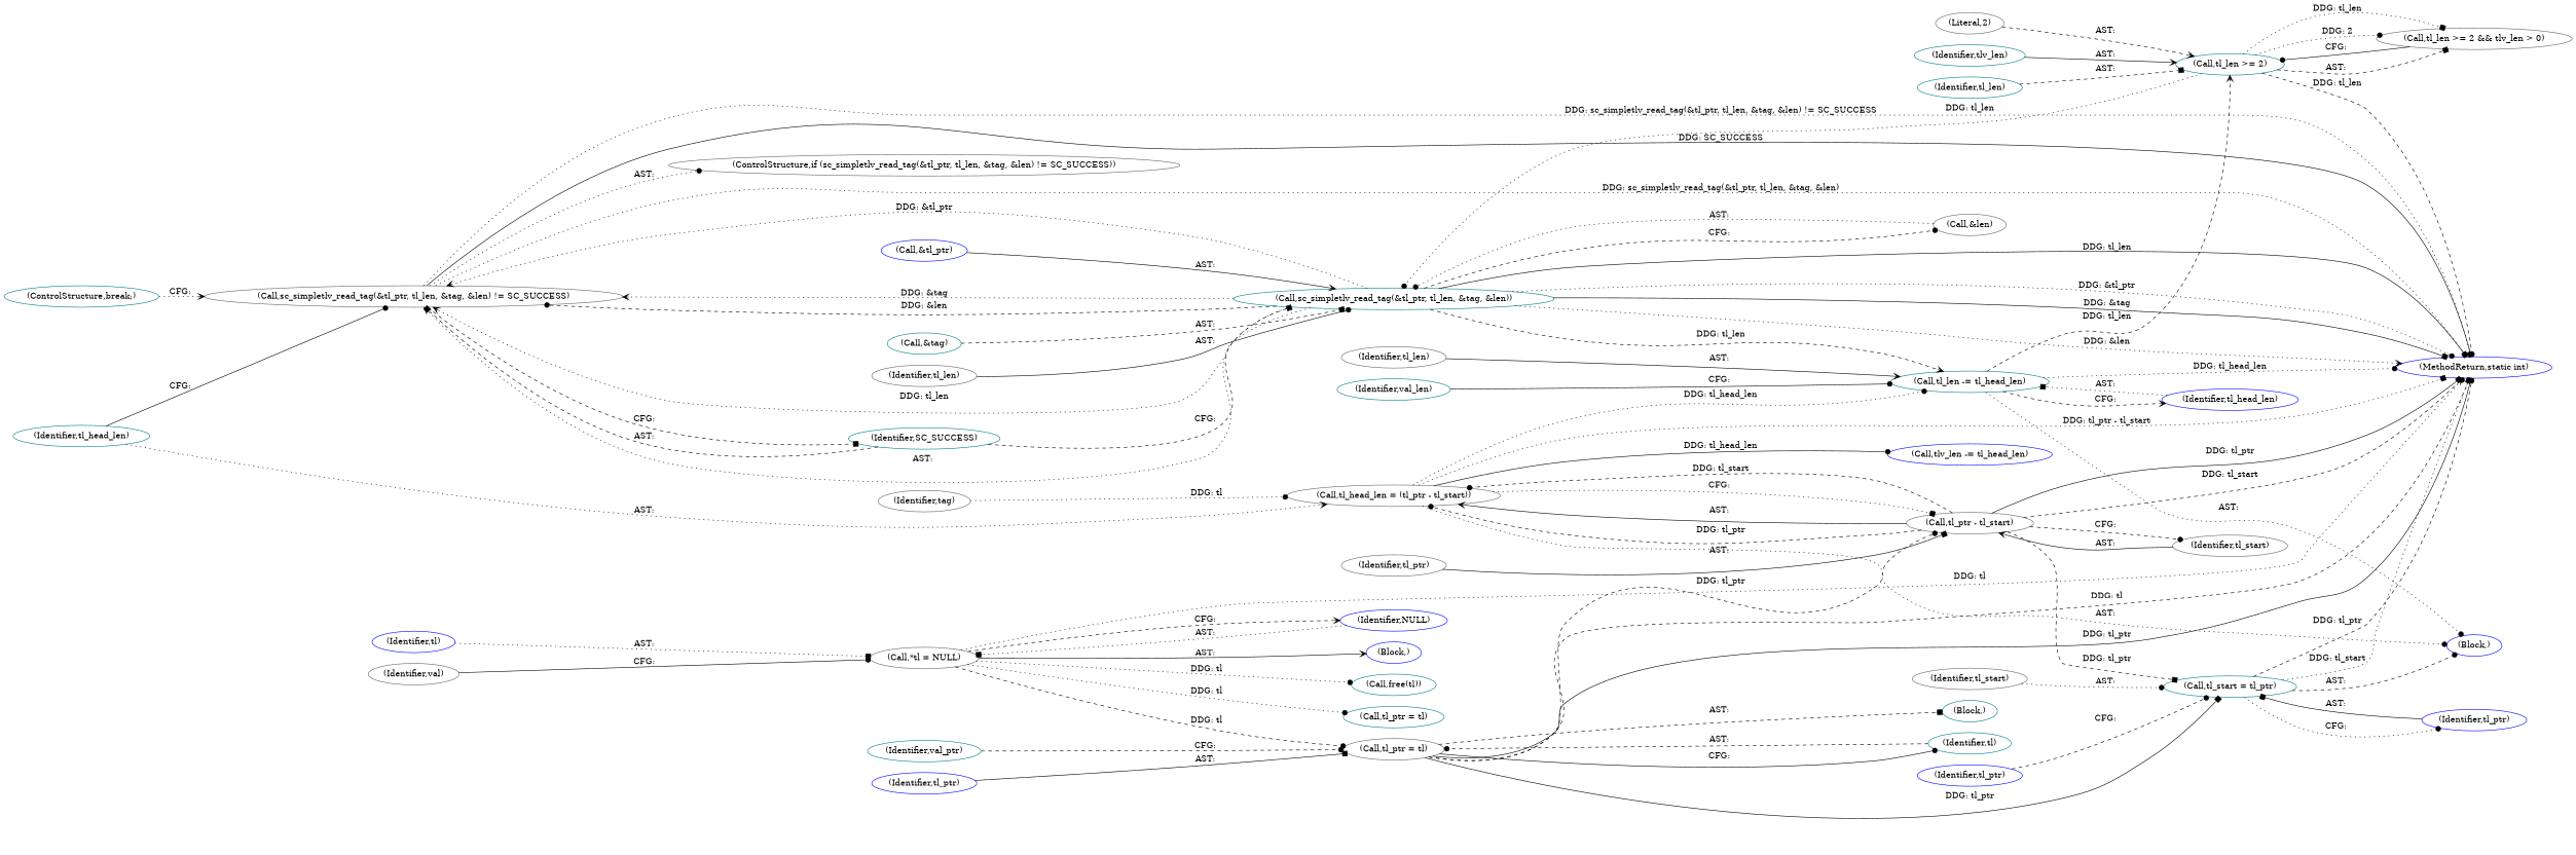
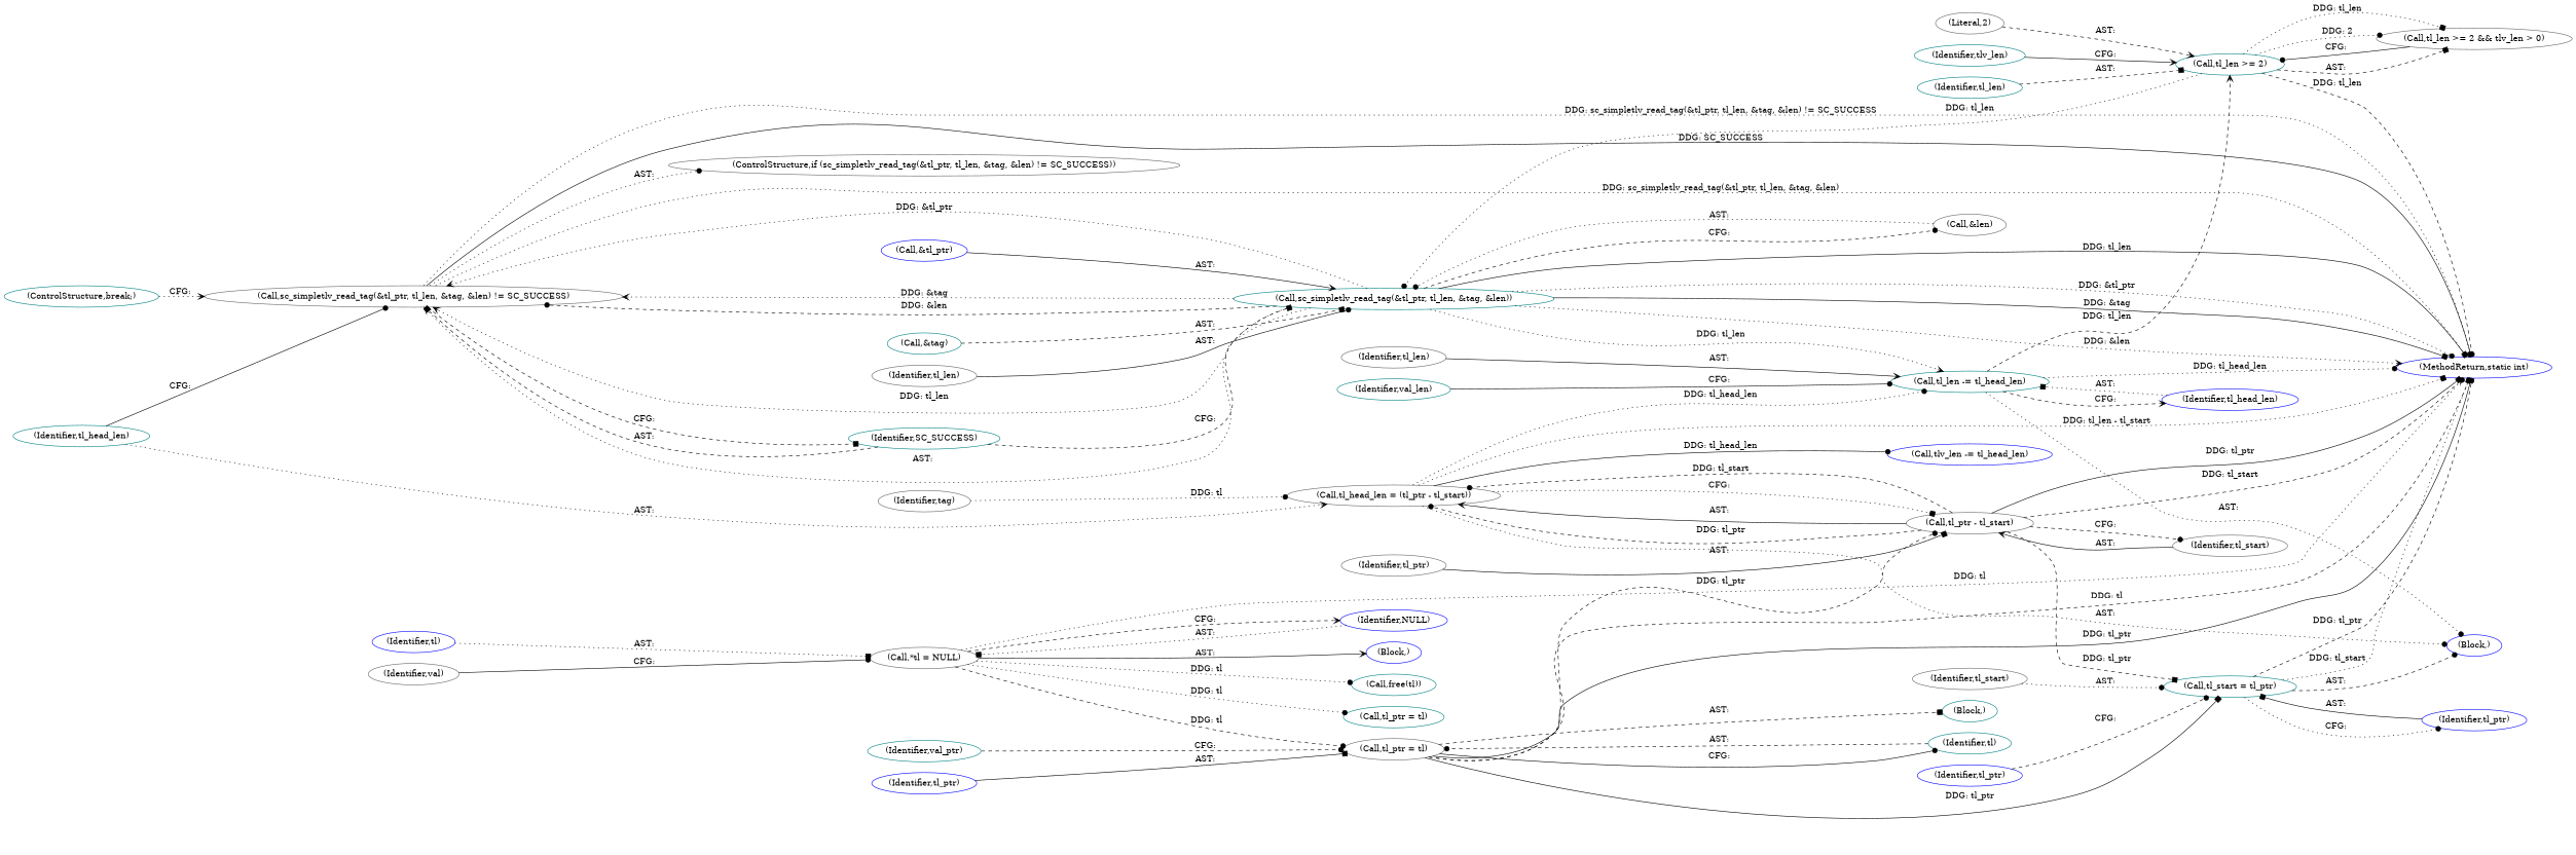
  digraph {
    rankdir=LR
    node [color=gray40]
    edge [arrowhead=dot style=dotted]
    n1 [label="(Call,sc_simpletlv_read_tag(&tl_ptr, tl_len, &tag, &len) != SC_SUCCESS)"]
    n2 [color=teal label="(Identifier,SC_SUCCESS)"]
    n3 [color=blue label="(MethodReturn,static int)"]
    n4 [label="(ControlStructure,if (sc_simpletlv_read_tag(&tl_ptr, tl_len, &tag, &len) != SC_SUCCESS))"]
    n5 [color=teal label="(Call,sc_simpletlv_read_tag(&tl_ptr, tl_len, &tag, &len))"]
    n6 [color=teal label="(Call,tl_len -= tl_head_len)"]
    n7 [label="(Call,&len)"]
    n8 [color=teal label="(Call,tl_len >= 2)"]
    n9 [color=blue label="(Identifier,tl_head_len)"]
    n10 [color=blue label="(Block,)"]
    n11 [label="(Call,tl_len >= 2 && tlv_len > 0)"]
    n12 [label="(Literal,2)"]
    n13 [label="(Call,tl_head_len = (tl_ptr - tl_start))"]
    n14 [label="(Call,tl_ptr - tl_start)"]
    n15 [color=blue label="(Call,tlv_len -= tl_head_len)"]
    n16 [color=teal label="(Call,tl_start = tl_ptr)"]
    n17 [label="(Identifier,tl_start)"]
    n18 [color=blue label="(Identifier,tl_ptr)"]
    n19 [label="(Call,tl_ptr = tl)"]
    n20 [color=teal label="(Identifier,tl)"]
    n21 [color=teal label="(Block,)"]
    n22 [label="(Call,*tl = NULL)"]
    n23 [color=blue label="(Block,)"]
    n24 [color=teal label="(Call,free(tl))"]
    n25 [color=teal label="(Call,tl_ptr = tl)"]
    n26 [color=blue label="(Identifier,NULL)"]
    n27 [color=teal label="(Identifier,tlv_len)"]
    n28 [label="(Identifier,tl_len)"]
    n29 [color=blue label="(Identifier,tl)"]
    n30 [color=teal label="(Identifier,val_len)"]
    n31 [label="(Identifier,tl_start)"]
    n32 [color=blue label="(Call,&tl_ptr)"]
    n33 [color=teal label="(Identifier,tl_len)"]
    n34 [color=teal label="(Identifier,val_ptr)"]
    n35 [color=teal label="(Call,&tag)"]
    n36 [color=blue label="(Identifier,tl_ptr)"]
    n37 [label="(Identifier,tag)"]
    n38 [label="(Identifier,val)"]
    n39 [label="(Identifier,tl_len)"]
    n40 [color=blue label="(Identifier,tl_ptr)"]
    n41 [color=teal label="(ControlStructure,break;)"]
    n42 [label="(Identifier,tl_ptr)"]
    n43 [color=teal label="(Identifier,tl_head_len)"]
    n1 -> n2 [arrowhead=box label="CFG: " style=dashed]
    n1 -> n3 [arrowhead=box label="DDG: sc_simpletlv_read_tag(&tl_ptr, tl_len, &tag, &len) != SC_SUCCESS"]
    n1 -> n3 [label="DDG: SC_SUCCESS" style=solid]
    n1 -> n3 [arrowhead=box label="DDG: sc_simpletlv_read_tag(&tl_ptr, tl_len, &tag, &len)"]
    n1 -> n4 [label="AST: "]
    n2 -> n1 [arrowhead=box label="AST: " style=dashed]
    n2 -> n5 [arrowhead=box label="CFG: " style=dashed]
    n5 -> n1 [arrowhead=vee label="AST: "]
    n5 -> n1 [arrowhead=vee label="DDG: &tl_ptr"]
    n5 -> n1 [arrowhead=vee label="DDG: tl_len"]
    n5 -> n1 [arrowhead=vee label="DDG: &tag"]
    n5 -> n1 [label="DDG: &len" style=dashed]
    n5 -> n3 [arrowhead=box label="DDG: &tag" style=solid]
    n5 -> n3 [arrowhead=vee label="DDG: &len"]
    n5 -> n3 [label="DDG: tl_len" style=solid]
    n5 -> n3 [label="DDG: &tl_ptr"]
-   n5 -> n6 [arrowhead=vee label="DDG: tl_len" style=dashed]
+   n5 -> n6 [arrowhead=vee label="DDG: tl_len"]
    n5 -> n7 [label="CFG: " style=dashed]
    n6 -> n3 [label="DDG: tl_head_len"]
    n6 -> n8 [arrowhead=vee label="DDG: tl_len" style=dashed]
    n6 -> n9 [arrowhead=vee label="CFG: " style=dashed]
    n6 -> n10 [label="AST: "]
    n7 -> n5 [label="AST: "]
    n8 -> n3 [label="DDG: tl_len" style=dashed]
    n8 -> n5 [label="DDG: tl_len"]
    n8 -> n11 [arrowhead=box label="AST: " style=dashed]
    n8 -> n11 [arrowhead=box label="DDG: tl_len"]
    n8 -> n11 [label="DDG: 2"]
    n9 -> n6 [arrowhead=box label="AST: "]
    n11 -> n8 [label="CFG: " style=solid]
    n12 -> n8 [arrowhead=vee label="AST: " style=dashed]
-   n13 -> n3 [arrowhead=box label="DDG: tl_ptr - tl_start"]
+   n13 -> n3 [arrowhead=box label="DDG: tl_len - tl_start"]
    n13 -> n6 [label="DDG: tl_head_len"]
    n13 -> n10 [label="AST: "]
    n13 -> n14 [arrowhead=box label="CFG: "]
    n13 -> n15 [label="DDG: tl_head_len" style=solid]
    n14 -> n3 [arrowhead=box label="DDG: tl_ptr" style=solid]
    n14 -> n3 [arrowhead=vee label="DDG: tl_start" style=dashed]
    n14 -> n13 [arrowhead=vee label="AST: " style=solid]
    n14 -> n13 [label="DDG: tl_ptr" style=dashed]
    n14 -> n13 [label="DDG: tl_start" style=dashed]
    n14 -> n16 [arrowhead=box label="DDG: tl_ptr" style=dashed]
    n14 -> n17 [label="CFG: " style=dashed]
    n16 -> n3 [label="DDG: tl_ptr" style=dashed]
    n16 -> n3 [label="DDG: tl_start"]
    n16 -> n10 [label="AST: " style=dashed]
    n16 -> n18 [label="CFG: "]
    n17 -> n14 [arrowhead=vee label="AST: " style=solid]
    n18 -> n16 [arrowhead=box label="AST: " style=solid]
    n19 -> n3 [arrowhead=box label="DDG: tl" style=dashed]
    n19 -> n3 [arrowhead=box label="DDG: tl_ptr" style=solid]
    n19 -> n14 [label="DDG: tl_ptr" style=dashed]
    n19 -> n16 [arrowhead=box label="DDG: tl_ptr" style=solid]
    n19 -> n20 [label="CFG: " style=solid]
    n19 -> n21 [arrowhead=box label="AST: " style=dashed]
    n20 -> n19 [label="AST: " style=dashed]
    n22 -> n3 [label="DDG: tl"]
    n22 -> n19 [label="DDG: tl" style=dashed]
    n22 -> n23 [arrowhead=vee label="AST: " style=solid]
    n22 -> n24 [label="DDG: tl"]
    n22 -> n25 [label="DDG: tl"]
    n22 -> n26 [arrowhead=vee label="CFG: " style=dashed]
    n26 -> n22 [arrowhead=box label="AST: "]
-   n27 -> n8 [arrowhead=vee label="AST: " style=solid]
+   n27 -> n8 [arrowhead=vee label="CFG: " style=solid]
    n28 -> n6 [arrowhead=vee label="AST: " style=solid]
    n29 -> n22 [arrowhead=box label="AST: "]
    n30 -> n6 [label="CFG: " style=solid]
    n31 -> n16 [label="AST: "]
    n32 -> n5 [arrowhead=vee label="AST: " style=solid]
    n33 -> n8 [arrowhead=box label="AST: " style=dashed]
    n34 -> n19 [label="CFG: " style=dashed]
    n35 -> n5 [arrowhead=box label="AST: " style=dashed]
    n36 -> n16 [label="CFG: " style=dashed]
    n37 -> n13 [label="DDG: tl"]
    n38 -> n22 [label="CFG: " style=solid]
    n39 -> n5 [label="AST: " style=solid]
    n40 -> n19 [arrowhead=box label="AST: " style=solid]
    n41 -> n1 [arrowhead=vee label="CFG: "]
    n42 -> n14 [arrowhead=box label="AST: " style=solid]
    n43 -> n1 [label="CFG: " style=solid]
    n43 -> n13 [arrowhead=vee label="AST: "]
  }
